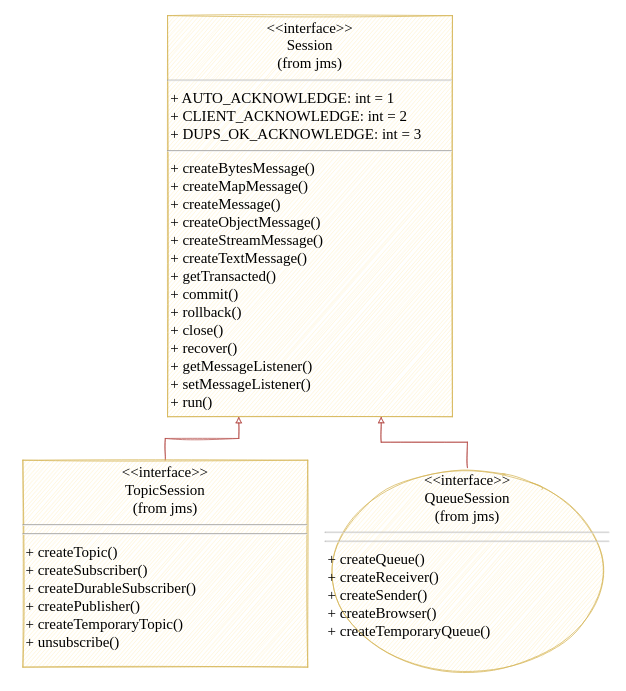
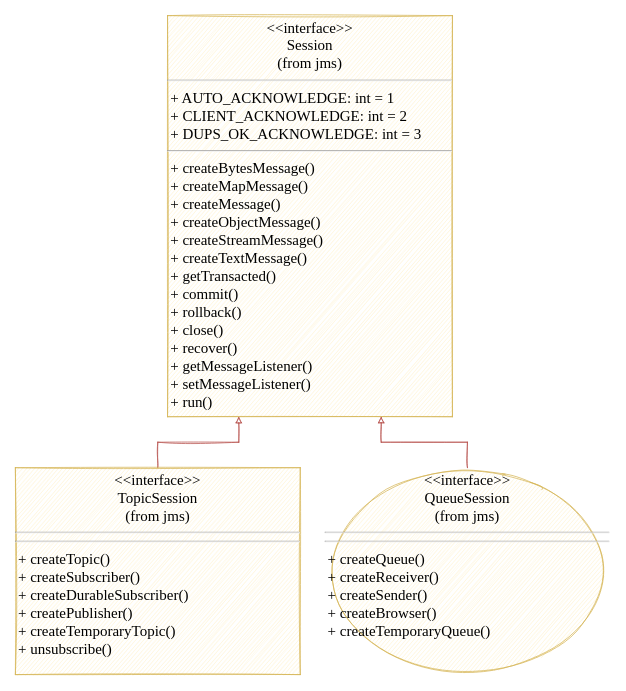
  <mxCell id="0" />
  <mxCell id="1" parent="0" />
  <mxCell id="2" style="edgeStyle=orthogonalEdgeStyle;rounded=0;orthogonalLoop=1;jettySize=auto;html=1;entryX=0.25;entryY=1;entryDx=0;entryDy=0;fontFamily=Architects Daughter;fontSource=https%3A%2F%2Ffonts.googleapis.com%2Fcss%3Ffamily%3DArchitects%2BDaughter;fontSize=20;endArrow=block;endFill=0;fillColor=#f8cecc;strokeColor=#b85450;sketch=1;" edge="1" parent="1" source="3" target="4"><mxGeometry relative="1" as="geometry" /></mxCell>
- <mxCell id="3" value="&lt;p style=&quot;margin: 4px 0px 0px ; text-align: center ; font-size: 20px&quot;&gt;&amp;lt;&amp;lt;interface&amp;gt;&amp;gt;&lt;br&gt;TopicSession&lt;br&gt;(from jms)&lt;/p&gt;&lt;hr style=&quot;font-size: 20px&quot;&gt;&lt;hr style=&quot;font-size: 20px&quot;&gt;&lt;p style=&quot;margin: 0px 0px 0px 4px ; font-size: 20px&quot;&gt;+ createTopic()&lt;br&gt;+ createSubscriber()&lt;br&gt;+ createDurableSubscriber()&lt;br&gt;+ createPublisher()&lt;br&gt;+ createTemporaryTopic()&lt;br&gt;+ unsubscribe()&lt;/p&gt;" style="verticalAlign=top;align=left;overflow=fill;fontSize=20;fontFamily=Architects Daughter;html=1;sketch=1;fontSource=https%3A%2F%2Ffonts.googleapis.com%2Fcss%3Ffamily%3DArchitects%2BDaughter;fillColor=#fff2cc;strokeColor=#d6b656;" vertex="1" parent="1"><mxGeometry x="30" y="613" width="380" height="276" as="geometry" /></mxCell>
+ <mxCell id="3" value="&lt;p style=&quot;margin: 4px 0px 0px ; text-align: center ; font-size: 20px&quot;&gt;&amp;lt;&amp;lt;interface&amp;gt;&amp;gt;&lt;br&gt;TopicSession&lt;br&gt;(from jms)&lt;/p&gt;&lt;hr style=&quot;font-size: 20px&quot;&gt;&lt;hr style=&quot;font-size: 20px&quot;&gt;&lt;p style=&quot;margin: 0px 0px 0px 4px ; font-size: 20px&quot;&gt;+ createTopic()&lt;br&gt;+ createSubscriber()&lt;br&gt;+ createDurableSubscriber()&lt;br&gt;+ createPublisher()&lt;br&gt;+ createTemporaryTopic()&lt;br&gt;+ unsubscribe()&lt;/p&gt;" style="verticalAlign=top;align=left;overflow=fill;fontSize=20;fontFamily=Architects Daughter;html=1;sketch=1;fontSource=https%3A%2F%2Ffonts.googleapis.com%2Fcss%3Ffamily%3DArchitects%2BDaughter;fillColor=#fff2cc;strokeColor=#d6b656;" vertex="1" parent="1"><mxGeometry x="20" y="623" width="380" height="276" as="geometry" /></mxCell>
  <mxCell id="4" value="&lt;p style=&quot;margin: 4px 0px 0px ; text-align: center ; font-size: 20px&quot;&gt;&amp;lt;&amp;lt;interface&amp;gt;&amp;gt;&lt;br&gt;Session&lt;br&gt;(from jms)&lt;/p&gt;&lt;hr style=&quot;font-size: 20px&quot;&gt;&lt;p style=&quot;margin: 0px 0px 0px 4px ; font-size: 20px&quot;&gt;+ AUTO_ACKNOWLEDGE: int = 1&lt;/p&gt;&lt;p style=&quot;margin: 0px 0px 0px 4px ; font-size: 20px&quot;&gt;+ CLIENT_ACKNOWLEDGE: int = 2&lt;/p&gt;&lt;p style=&quot;margin: 0px 0px 0px 4px ; font-size: 20px&quot;&gt;+ DUPS_OK_ACKNOWLEDGE: int = 3&lt;br&gt;&lt;/p&gt;&lt;hr style=&quot;font-size: 20px&quot;&gt;&lt;p style=&quot;margin: 0px 0px 0px 4px ; font-size: 20px&quot;&gt;+ createBytesMessage()&lt;/p&gt;&lt;p style=&quot;margin: 0px 0px 0px 4px ; font-size: 20px&quot;&gt;+ createMapMessage()&lt;/p&gt;&lt;p style=&quot;margin: 0px 0px 0px 4px ; font-size: 20px&quot;&gt;+ createMessage()&lt;/p&gt;&lt;p style=&quot;margin: 0px 0px 0px 4px ; font-size: 20px&quot;&gt;+ createObjectMessage()&lt;/p&gt;&lt;p style=&quot;margin: 0px 0px 0px 4px ; font-size: 20px&quot;&gt;+ createStreamMessage()&lt;/p&gt;&lt;p style=&quot;margin: 0px 0px 0px 4px ; font-size: 20px&quot;&gt;+ createTextMessage()&lt;/p&gt;&lt;p style=&quot;margin: 0px 0px 0px 4px ; font-size: 20px&quot;&gt;+ getTransacted()&lt;/p&gt;&lt;p style=&quot;margin: 0px 0px 0px 4px ; font-size: 20px&quot;&gt;+ commit()&lt;/p&gt;&lt;p style=&quot;margin: 0px 0px 0px 4px ; font-size: 20px&quot;&gt;+ rollback()&lt;/p&gt;&lt;p style=&quot;margin: 0px 0px 0px 4px ; font-size: 20px&quot;&gt;+ close()&lt;/p&gt;&lt;p style=&quot;margin: 0px 0px 0px 4px ; font-size: 20px&quot;&gt;+ recover()&lt;/p&gt;&lt;p style=&quot;margin: 0px 0px 0px 4px ; font-size: 20px&quot;&gt;+ getMessageListener()&lt;/p&gt;&lt;p style=&quot;margin: 0px 0px 0px 4px ; font-size: 20px&quot;&gt;+ setMessageListener()&lt;/p&gt;&lt;p style=&quot;margin: 0px 0px 0px 4px ; font-size: 20px&quot;&gt;+ run()&lt;br&gt;&lt;/p&gt;" style="verticalAlign=top;align=left;overflow=fill;fontSize=20;fontFamily=Architects Daughter;html=1;sketch=1;fontSource=https%3A%2F%2Ffonts.googleapis.com%2Fcss%3Ffamily%3DArchitects%2BDaughter;fillColor=#fff2cc;strokeColor=#d6b656;" vertex="1" parent="1"><mxGeometry x="223" y="20" width="380" height="535" as="geometry" /></mxCell>
  <mxCell id="5" style="edgeStyle=orthogonalEdgeStyle;rounded=0;sketch=1;orthogonalLoop=1;jettySize=auto;html=1;entryX=0.75;entryY=1;entryDx=0;entryDy=0;fontFamily=Architects Daughter;fontSource=https%3A%2F%2Ffonts.googleapis.com%2Fcss%3Ffamily%3DArchitects%2BDaughter;fontSize=20;endArrow=block;endFill=0;fillColor=#f8cecc;strokeColor=#b85450;" edge="1" parent="1" source="6" target="4"><mxGeometry relative="1" as="geometry" /></mxCell>
  <mxCell id="6" value="&lt;p style=&quot;margin: 4px 0px 0px ; text-align: center ; font-size: 20px&quot;&gt;&amp;lt;&amp;lt;interface&amp;gt;&amp;gt;&lt;br&gt;QueueSession&lt;br&gt;(from jms)&lt;/p&gt;&lt;hr style=&quot;font-size: 20px&quot;&gt;&lt;hr style=&quot;font-size: 20px&quot;&gt;&lt;p style=&quot;margin: 0px 0px 0px 4px ; font-size: 20px&quot;&gt;+ createQueue()&lt;br&gt;+ createReceiver()&lt;br&gt;+ createSender()&lt;br&gt;+ createBrowser()&lt;br&gt;+ createTemporaryQueue()&lt;/p&gt;" style="ellipse;verticalAlign=top;align=left;overflow=fill;fontSize=20;fontFamily=Architects Daughter;html=1;sketch=1;fontSource=https%3A%2F%2Ffonts.googleapis.com%2Fcss%3Ffamily%3DArchitects%2BDaughter;fillColor=#fff2cc;strokeColor=#d6b656;" vertex="1" parent="1"><mxGeometry x="433" y="623" width="380" height="276" as="geometry" /></mxCell>
